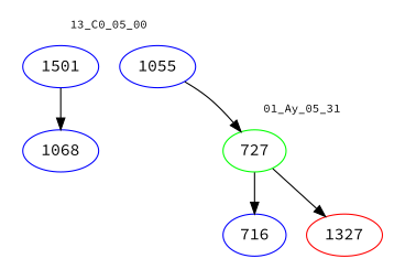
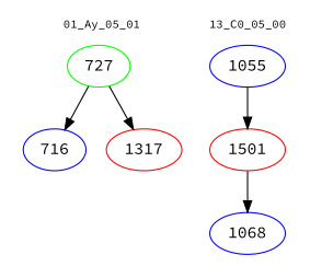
  digraph {
    fontname="Source Code Pro"
    node [color=blue fontname="Source Code Pro"]
    edge [color=black fontname="Source Code Pro"]
    n1 [color=green label=727]
    n2 [label=716]
-   n3 [color=red label=1327]
+   n3 [color=red label=1317]
    n4 [label=1055]
    n5 [label=1068]
-   n6 [label=1501]
+   n6 [color=red label=1501]
    subgraph cluster_1 {
      color=white
      fontsize=10
-     label="01_Ay_05_31"
+     label="01_Ay_05_01"
      n1
      n2
      n3
    }
    subgraph cluster_2 {
      color=white
      fontsize=10
      label="13_C0_05_00"
      n4
      n5
      n6
    }
    n1 -> n2
    n1 -> n3
-   n4 -> n1
+   n4 -> n6
    n6 -> n5
  }
